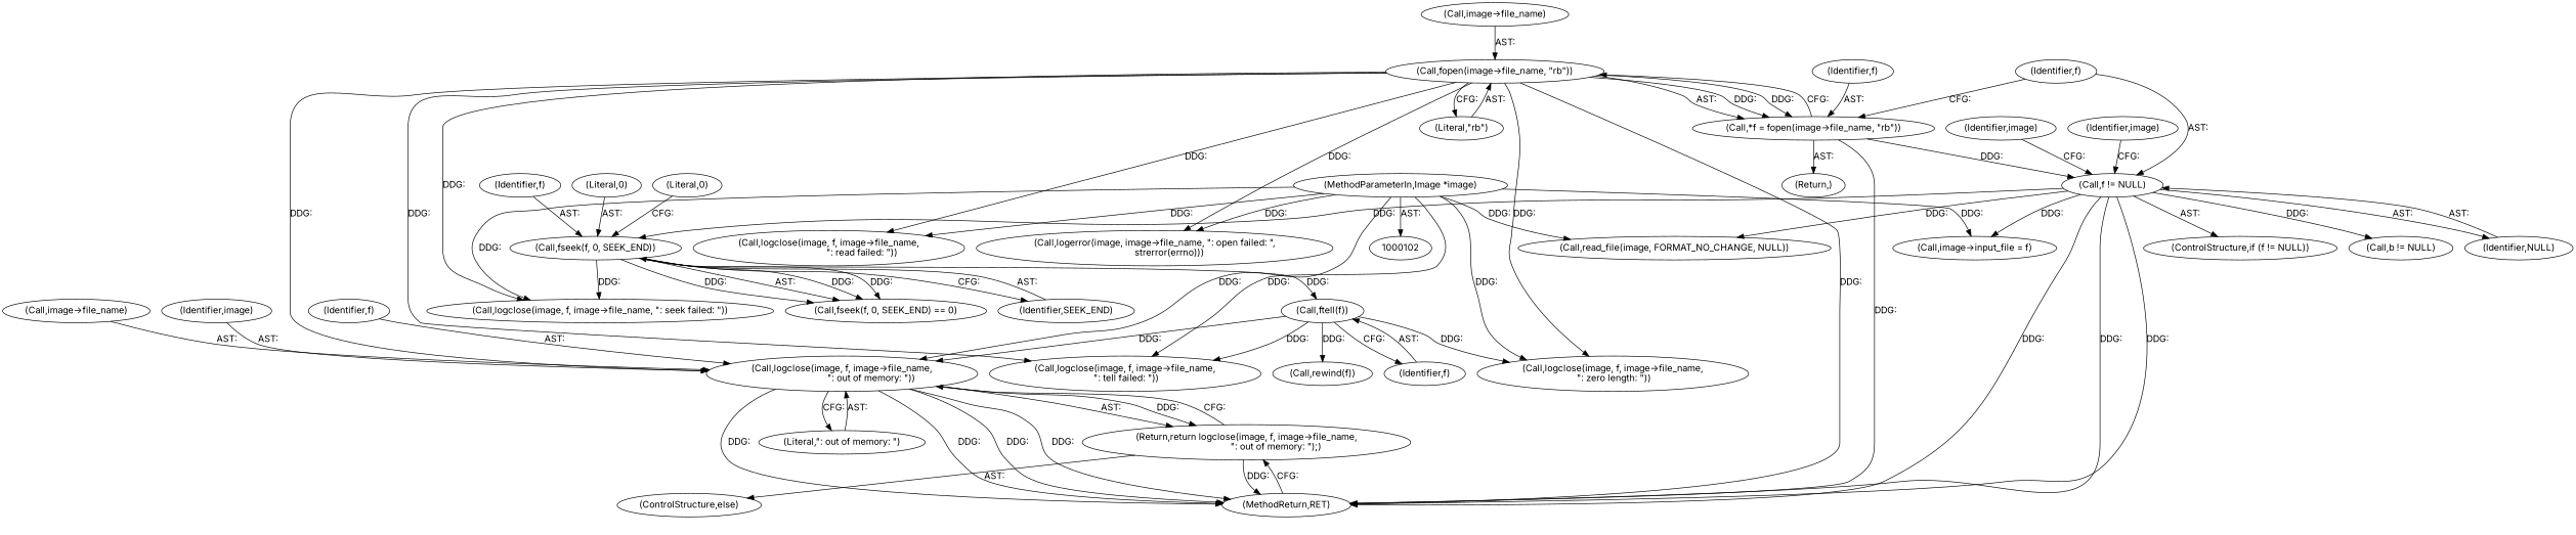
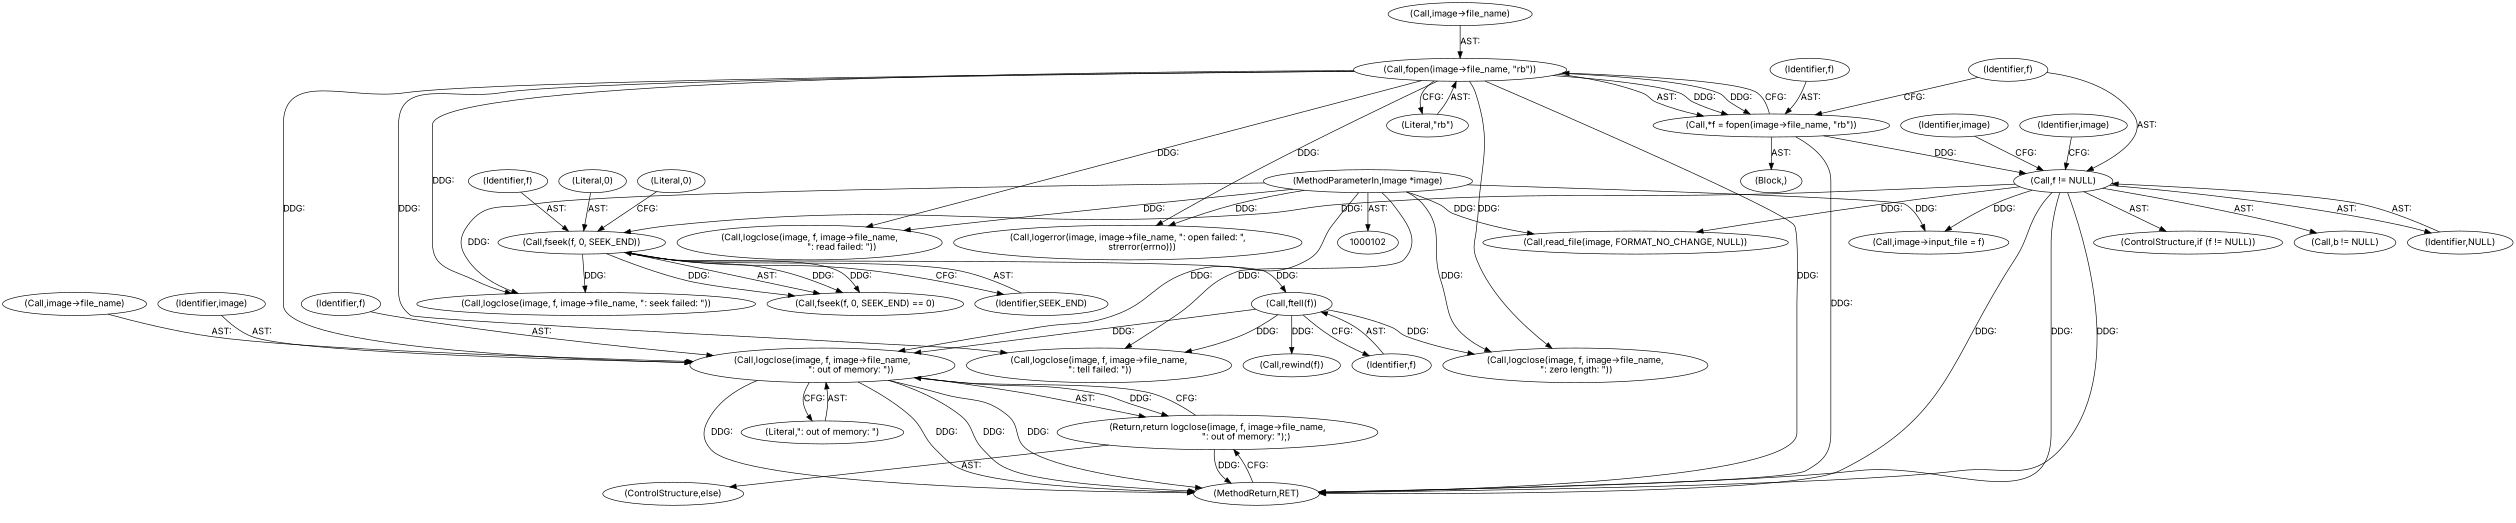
  digraph {
    fontname=Inter
    node [fontname=Inter]
    edge [fontname=Inter]
    n1 [label="(Call,logclose(image, f, image->file_name,\n                        \": out of memory: \"))"]
    n2 [label="(Return,return logclose(image, f, image->file_name,\n                        \": out of memory: \");)"]
    n3 [label="(MethodReturn,RET)"]
    n4 [label="(Literal,\": out of memory: \")"]
    n5 [label="(ControlStructure,else)"]
    n6 [label="(MethodParameterIn,Image *image)"]
    n7 [label="(Call,logerror(image, image->file_name, \": open failed: \",\n            strerror(errno)))"]
    n8 [label="(Call,read_file(image, FORMAT_NO_CHANGE, NULL))"]
    n9 [label="(Call,logclose(image, f, image->file_name, \": seek failed: \"))"]
    n10 [label="(Call,logclose(image, f, image->file_name,\n \": tell failed: \"))"]
    n11 [label="(Call,logclose(image, f, image->file_name,\n                           \": read failed: \"))"]
    n12 [label="(Call,logclose(image, f, image->file_name,\n \": zero length: \"))"]
    1000102
    n14 [label="(Call,image->input_file = f)"]
    n15 [label="(Call,ftell(f))"]
    n16 [label="(Identifier,f)"]
    n17 [label="(Call,rewind(f))"]
    n18 [label="(Call,fseek(f, 0, SEEK_END))"]
    n19 [label="(Identifier,SEEK_END)"]
    n20 [label="(Call,fseek(f, 0, SEEK_END) == 0)"]
    n21 [label="(Call,f != NULL)"]
    n22 [label="(ControlStructure,if (f != NULL))"]
    n23 [label="(Call,b != NULL)"]
    n24 [label="(Identifier,NULL)"]
    n25 [label="(Call,*f = fopen(image->file_name, \"rb\"))"]
    n26 [label="(Call,fopen(image->file_name, \"rb\"))"]
-   n27 [label="(Return,)"]
+   n27 [label="(Block,)"]
    n28 [label="(Literal,\"rb\")"]
    n29 [label="(Identifier,f)"]
    n30 [label="(Call,image->file_name)"]
    n31 [label="(Identifier,image)"]
    n32 [label="(Call,image->file_name)"]
    n33 [label="(Identifier,image)"]
    n34 [label="(Identifier,f)"]
    n35 [label="(Identifier,f)"]
    n36 [label="(Literal,0)"]
    n37 [label="(Identifier,f)"]
    n38 [label="(Literal,0)"]
    n39 [label="(Identifier,image)"]
    n1 -> n2 [label="AST: "]
    n1 -> n2 [label="DDG: "]
    n1 -> n3 [label="DDG: "]
    n1 -> n3 [label="DDG: "]
    n1 -> n3 [label="DDG: "]
    n1 -> n3 [label="DDG: "]
    n1 -> n4 [label="CFG: "]
    n2 -> n1 [label="CFG: "]
    n2 -> n3 [label="DDG: "]
    n2 -> n5 [label="AST: "]
    n3 -> n2 [label="CFG: "]
    n4 -> n1 [label="AST: "]
    n6 -> n1 [label="DDG: "]
    n6 -> n7 [label="DDG: "]
    n6 -> n8 [label="DDG: "]
    n6 -> n9 [label="DDG: "]
    n6 -> n10 [label="DDG: "]
    n6 -> n11 [label="DDG: "]
    n6 -> n12 [label="DDG: "]
    n6 -> 1000102 [label="AST: "]
    n6 -> n14 [label="DDG: "]
    n15 -> n1 [label="DDG: "]
    n15 -> n10 [label="DDG: "]
    n15 -> n12 [label="DDG: "]
    n15 -> n16 [label="CFG: "]
    n15 -> n17 [label="DDG: "]
    n16 -> n15 [label="AST: "]
    n18 -> n9 [label="DDG: "]
    n18 -> n15 [label="DDG: "]
    n18 -> n19 [label="CFG: "]
    n18 -> n20 [label="AST: "]
    n18 -> n20 [label="DDG: "]
    n18 -> n20 [label="DDG: "]
    n18 -> n20 [label="DDG: "]
    n19 -> n18 [label="AST: "]
    n21 -> n3 [label="DDG: "]
    n21 -> n3 [label="DDG: "]
    n21 -> n3 [label="DDG: "]
    n21 -> n8 [label="DDG: "]
    n21 -> n14 [label="DDG: "]
    n21 -> n18 [label="DDG: "]
    n21 -> n22 [label="AST: "]
-   n21 -> n23 [label="DDG: "]
+   n21 -> n23 [label="AST: "]
    n21 -> n24 [label="AST: "]
    n24 -> n21 [label="AST: "]
    n25 -> n3 [label="DDG: "]
    n25 -> n21 [label="DDG: "]
    n25 -> n26 [label="CFG: "]
    n25 -> n27 [label="AST: "]
    n26 -> n1 [label="DDG: "]
    n26 -> n3 [label="DDG: "]
    n26 -> n7 [label="DDG: "]
    n26 -> n9 [label="DDG: "]
    n26 -> n10 [label="DDG: "]
    n26 -> n11 [label="DDG: "]
    n26 -> n12 [label="DDG: "]
    n26 -> n25 [label="AST: "]
    n26 -> n25 [label="DDG: "]
    n26 -> n25 [label="DDG: "]
    n26 -> n28 [label="CFG: "]
    n28 -> n26 [label="AST: "]
    n29 -> n21 [label="AST: "]
    n29 -> n25 [label="CFG: "]
    n30 -> n1 [label="AST: "]
    n31 -> n1 [label="AST: "]
    n32 -> n26 [label="AST: "]
    n33 -> n21 [label="CFG: "]
    n34 -> n25 [label="AST: "]
    n35 -> n18 [label="AST: "]
    n36 -> n18 [label="AST: "]
    n37 -> n1 [label="AST: "]
    n38 -> n18 [label="CFG: "]
    n39 -> n21 [label="CFG: "]
  }
